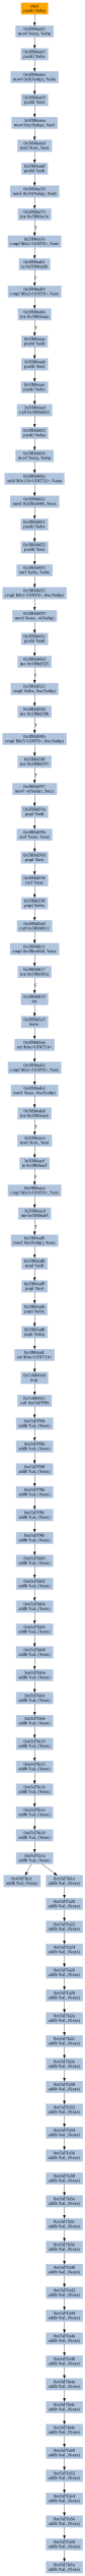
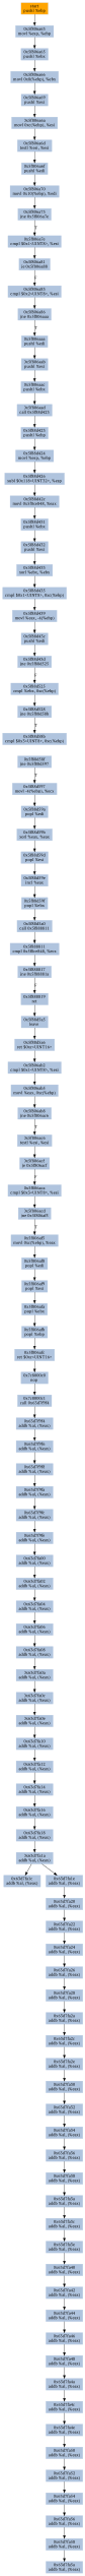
  digraph {
    fontname="PT Serif"
    node [color=lightsteelblue fillcolor=lightsteelblue fontname="PT Serif" shape=rectangle style=filled]
    edge [color="#000000" fontname="PT Serif"]
    n1 [color=lightgrey fillcolor=orange label="start\npushl %ebp"]
    n2 [label="0x5f806a63\nmovl %esp, %ebp"]
    n3 [label="0x5f806a65\npushl %ebx"]
    n4 [label="0x5f806a66\nmovl 0x8(%ebp), %ebx"]
    n5 [label="0x5f806a69\npushl %esi"]
    n6 [label="0x5f806a6a\nmovl 0xc(%ebp), %esi"]
    n7 [label="0x5f806a6d\ntestl %esi, %esi"]
    n8 [label="0x5f806a6f\npushl %edi"]
    n9 [label="0x5f806a70\nmovl 0x10(%ebp), %edi"]
    n10 [label="0x5f806a73\njne 0x5f806a7e"]
    n11 [label="0x5f806a7e\ncmpl $0x1<UINT8>, %esi"]
    n12 [label="0x5f806a81\nje 0x5f806a88"]
    n13 [label="0x5f806a83\ncmpl $0x2<UINT8>, %esi"]
    n14 [label="0x5f806a86\njne 0x5f806aaa"]
    n15 [label="0x5f806aaa\npushl %edi"]
    n16 [label="0x5f806aab\npushl %esi"]
    n17 [label="0x5f806aac\npushl %ebx"]
    n18 [label="0x5f806aad\ncall 0x5f88d423"]
    n19 [label="0x5f88d423\npushl %ebp"]
    n20 [label="0x5f88d424\nmovl %esp, %ebp"]
    n21 [label="0x5f88d426\nsubl $0x118<UINT32>, %esp"]
    n22 [label="0x5f88d42c\nmovl 0x5f8ce848, %eax"]
    n23 [label="0x5f88d431\npushl %ebx"]
    n24 [label="0x5f88d432\npushl %esi"]
    n25 [label="0x5f88d433\nxorl %ebx, %ebx"]
    n26 [label="0x5f88d435\ncmpl $0x1<UINT8>, 0xc(%ebp)"]
    n27 [label="0x5f88d439\nmovl %eax, -4(%ebp)"]
    n28 [label="0x5f88d43c\npushl %edi"]
    n29 [label="0x5f88d43d\njne 0x5f88d525"]
    n30 [label="0x5f88d525\ncmpl %ebx, 0xc(%ebp)"]
    n31 [label="0x5f88d528\njne 0x5f88d58b"]
    n32 [label="0x5f88d58b\ncmpl $0x3<UINT8>, 0xc(%ebp)"]
    n33 [label="0x5f88d58f\njne 0x5f88d597"]
    n34 [label="0x5f88d597\nmovl -4(%ebp), %ecx"]
    n35 [label="0x5f88d59a\npopl %edi"]
    n36 [label="0x5f88d59b\nxorl %eax, %eax"]
    n37 [label="0x5f88d59d\npopl %esi"]
    n38 [label="0x5f88d59e\nincl %eax"]
    n39 [label="0x5f88d59f\npopl %ebx"]
    n40 [label="0x5f88d5a0\ncall 0x5f888811"]
    n41 [label="0x5f888811\ncmpl 0x5f8ce848, %ecx"]
    n42 [label="0x5f888817\njne 0x5f88881a"]
    n43 [label="0x5f888819\nret"]
    n44 [label="0x5f88d5a5\nleave "]
    n45 [label="0x5f88d5a6\nret $0xc<UINT16>"]
    n46 [label="0x5f806ab2\ncmpl $0x1<UINT8>, %esi"]
    n47 [label="0x5f806ab5\nmovl %eax, 0xc(%ebp)"]
    n48 [label="0x5f806ab8\njne 0x5f806ac6"]
    n49 [label="0x5f806ac6\ntestl %esi, %esi"]
    n50 [label="0x5f806ac8\nje 0x5f806acf"]
    n51 [label="0x5f806aca\ncmpl $0x3<UINT8>, %esi"]
    n52 [label="0x5f806acd\njne 0x5f806af5"]
    n53 [label="0x5f806af5\nmovl 0xc(%ebp), %eax"]
    n54 [label="0x5f806af8\npopl %edi"]
    n55 [label="0x5f806af9\npopl %esi"]
    n56 [label="0x5f806afa\npopl %ebx"]
    n57 [label="0x5f806afb\npopl %ebp"]
    n58 [label="0x5f806afc\nret $0xc<UINT16>"]
    n59 [label="0x7c8000c0\nnop "]
    n60 [label="0x7c8000c1\ncall 0x63d7f9f4"]
    n61 [label="0x63d7f9f4\naddb %al, (%eax)"]
    n62 [label="0x63d7f9f6\naddb %al, (%eax)"]
    n63 [label="0x63d7f9f8\naddb %al, (%eax)"]
    n64 [label="0x63d7f9fa\naddb %al, (%eax)"]
    n65 [label="0x63d7f9fc\naddb %al, (%eax)"]
    n66 [label="0x63d7f9fe\naddb %al, (%eax)"]
    n67 [label="0x63d7fa00\naddb %al, (%eax)"]
    n68 [label="0x63d7fa02\naddb %al, (%eax)"]
    n69 [label="0x63d7fa04\naddb %al, (%eax)"]
    n70 [label="0x63d7fa06\naddb %al, (%eax)"]
    n71 [label="0x63d7fa08\naddb %al, (%eax)"]
    n72 [label="0x63d7fa0a\naddb %al, (%eax)"]
    n73 [label="0x63d7fa0c\naddb %al, (%eax)"]
    n74 [label="0x63d7fa0e\naddb %al, (%eax)"]
    n75 [label="0x63d7fa10\naddb %al, (%eax)"]
    n76 [label="0x63d7fa12\naddb %al, (%eax)"]
    n77 [label="0x63d7fa14\naddb %al, (%eax)"]
    n78 [label="0x63d7fa16\naddb %al, (%eax)"]
    n79 [label="0x63d7fa18\naddb %al, (%eax)"]
    n80 [label="0x63d7fa1a\naddb %al, (%eax)"]
    n81 [label="0x63d7fa1c\naddb %al, (%eax)"]
    n82 [label="0x63d7fa1e\naddb %al, (%eax)"]
    n83 [label="0x63d7fa20\naddb %al, (%eax)"]
    n84 [label="0x63d7fa22\naddb %al, (%eax)"]
    n85 [label="0x63d7fa24\naddb %al, (%eax)"]
    n86 [label="0x63d7fa26\naddb %al, (%eax)"]
    n87 [label="0x63d7fa28\naddb %al, (%eax)"]
    n88 [label="0x63d7fa2a\naddb %al, (%eax)"]
    n89 [label="0x63d7fa2c\naddb %al, (%eax)"]
    n90 [label="0x63d7fa2e\naddb %al, (%eax)"]
    n91 [label="0x63d7fa30\naddb %al, (%eax)"]
    n92 [label="0x63d7fa32\naddb %al, (%eax)"]
    n93 [label="0x63d7fa34\naddb %al, (%eax)"]
    n94 [label="0x63d7fa36\naddb %al, (%eax)"]
    n95 [label="0x63d7fa38\naddb %al, (%eax)"]
    n96 [label="0x63d7fa3a\naddb %al, (%eax)"]
    n97 [label="0x63d7fa3c\naddb %al, (%eax)"]
    n98 [label="0x63d7fa3e\naddb %al, (%eax)"]
    n99 [label="0x63d7fa40\naddb %al, (%eax)"]
    n100 [label="0x63d7fa42\naddb %al, (%eax)"]
    n101 [label="0x63d7fa44\naddb %al, (%eax)"]
    n102 [label="0x63d7fa46\naddb %al, (%eax)"]
    n103 [label="0x63d7fa48\naddb %al, (%eax)"]
    n104 [label="0x63d7fa4a\naddb %al, (%eax)"]
    n105 [label="0x63d7fa4c\naddb %al, (%eax)"]
    n106 [label="0x63d7fa4e\naddb %al, (%eax)"]
    n107 [label="0x63d7fa50\naddb %al, (%eax)"]
    n108 [label="0x63d7fa52\naddb %al, (%eax)"]
    n109 [label="0x63d7fa54\naddb %al, (%eax)"]
    n110 [label="0x63d7fa56\naddb %al, (%eax)"]
    n111 [label="0x63d7fa58\naddb %al, (%eax)"]
    n112 [label="0x63d7fa5a\naddb %al, (%eax)"]
    n1 -> n2
    n2 -> n3
    n3 -> n4
    n4 -> n5
    n5 -> n6
    n6 -> n7
    n7 -> n8
    n8 -> n9
    n9 -> n10
    n10 -> n11 [label=T]
    n11 -> n12
    n12 -> n13 [label=F]
    n13 -> n14
    n14 -> n15 [label=T]
    n15 -> n16
    n16 -> n17
    n17 -> n18
    n18 -> n19
    n19 -> n20
    n20 -> n21
    n21 -> n22
    n22 -> n23
    n23 -> n24
    n24 -> n25
    n25 -> n26
    n26 -> n27
    n27 -> n28
    n28 -> n29
    n29 -> n30 [label=F]
    n30 -> n31
    n31 -> n32 [label=T]
-   n32 -> n33
    n33 -> n34 [label=T]
    n34 -> n35
    n35 -> n36
    n36 -> n37
    n37 -> n38
    n38 -> n39
    n39 -> n40
    n40 -> n41
    n41 -> n42
    n42 -> n43 [label=F]
    n43 -> n44
    n44 -> n45
    n45 -> n46
    n46 -> n47
    n47 -> n48
    n48 -> n49 [label=T]
    n49 -> n50
    n50 -> n51 [label=F]
    n51 -> n52
    n52 -> n53 [label=T]
    n53 -> n54
    n54 -> n55
    n55 -> n56
    n56 -> n57
    n57 -> n58
    n58 -> n59
    n59 -> n60
    n60 -> n61
    n61 -> n62
    n62 -> n63
    n63 -> n64
    n64 -> n65
    n65 -> n66
    n66 -> n67
    n67 -> n68
    n68 -> n69
    n69 -> n70
    n70 -> n71
    n71 -> n72
    n72 -> n73
    n73 -> n74
    n74 -> n75
    n75 -> n76
    n76 -> n77
    n77 -> n78
    n78 -> n79
    n79 -> n80
    n80 -> n81
    n80 -> n82
    n82 -> n83
    n83 -> n84
    n84 -> n85
    n85 -> n86
    n86 -> n87
    n87 -> n88
    n88 -> n89
    n89 -> n90
    n90 -> n91
    n91 -> n92
    n92 -> n93
    n93 -> n94
+   n94 -> n95
    n95 -> n96
    n96 -> n97
    n97 -> n98
    n98 -> n99
    n99 -> n100
    n100 -> n101
    n101 -> n102
    n102 -> n103
    n103 -> n104
    n104 -> n105
    n105 -> n106
    n106 -> n107
    n107 -> n108
    n108 -> n109
    n109 -> n110
    n110 -> n111
    n111 -> n112
  }
